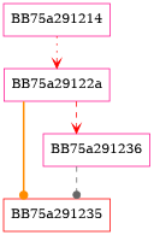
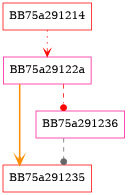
  digraph {
    splines=ortho
    node [color=deeppink shape=box]
    edge [arrowhead=dot color=red style=dashed]
    BB75a29122a
-   BB75a291214
+   BB75a291214 [color=red]
    BB75a291235 [color=red]
    BB75a291236
-   BB75a29122a -> BB75a291235 [color=darkorange style=bold]
-   BB75a29122a -> BB75a291236 [arrowhead=vee]
+   BB75a29122a -> BB75a291235 [arrowhead=vee color=darkorange style=bold]
+   BB75a29122a -> BB75a291236
    BB75a291214 -> BB75a29122a [arrowhead=vee style=dotted]
    BB75a291236 -> BB75a291235 [color=gray40]
  }
